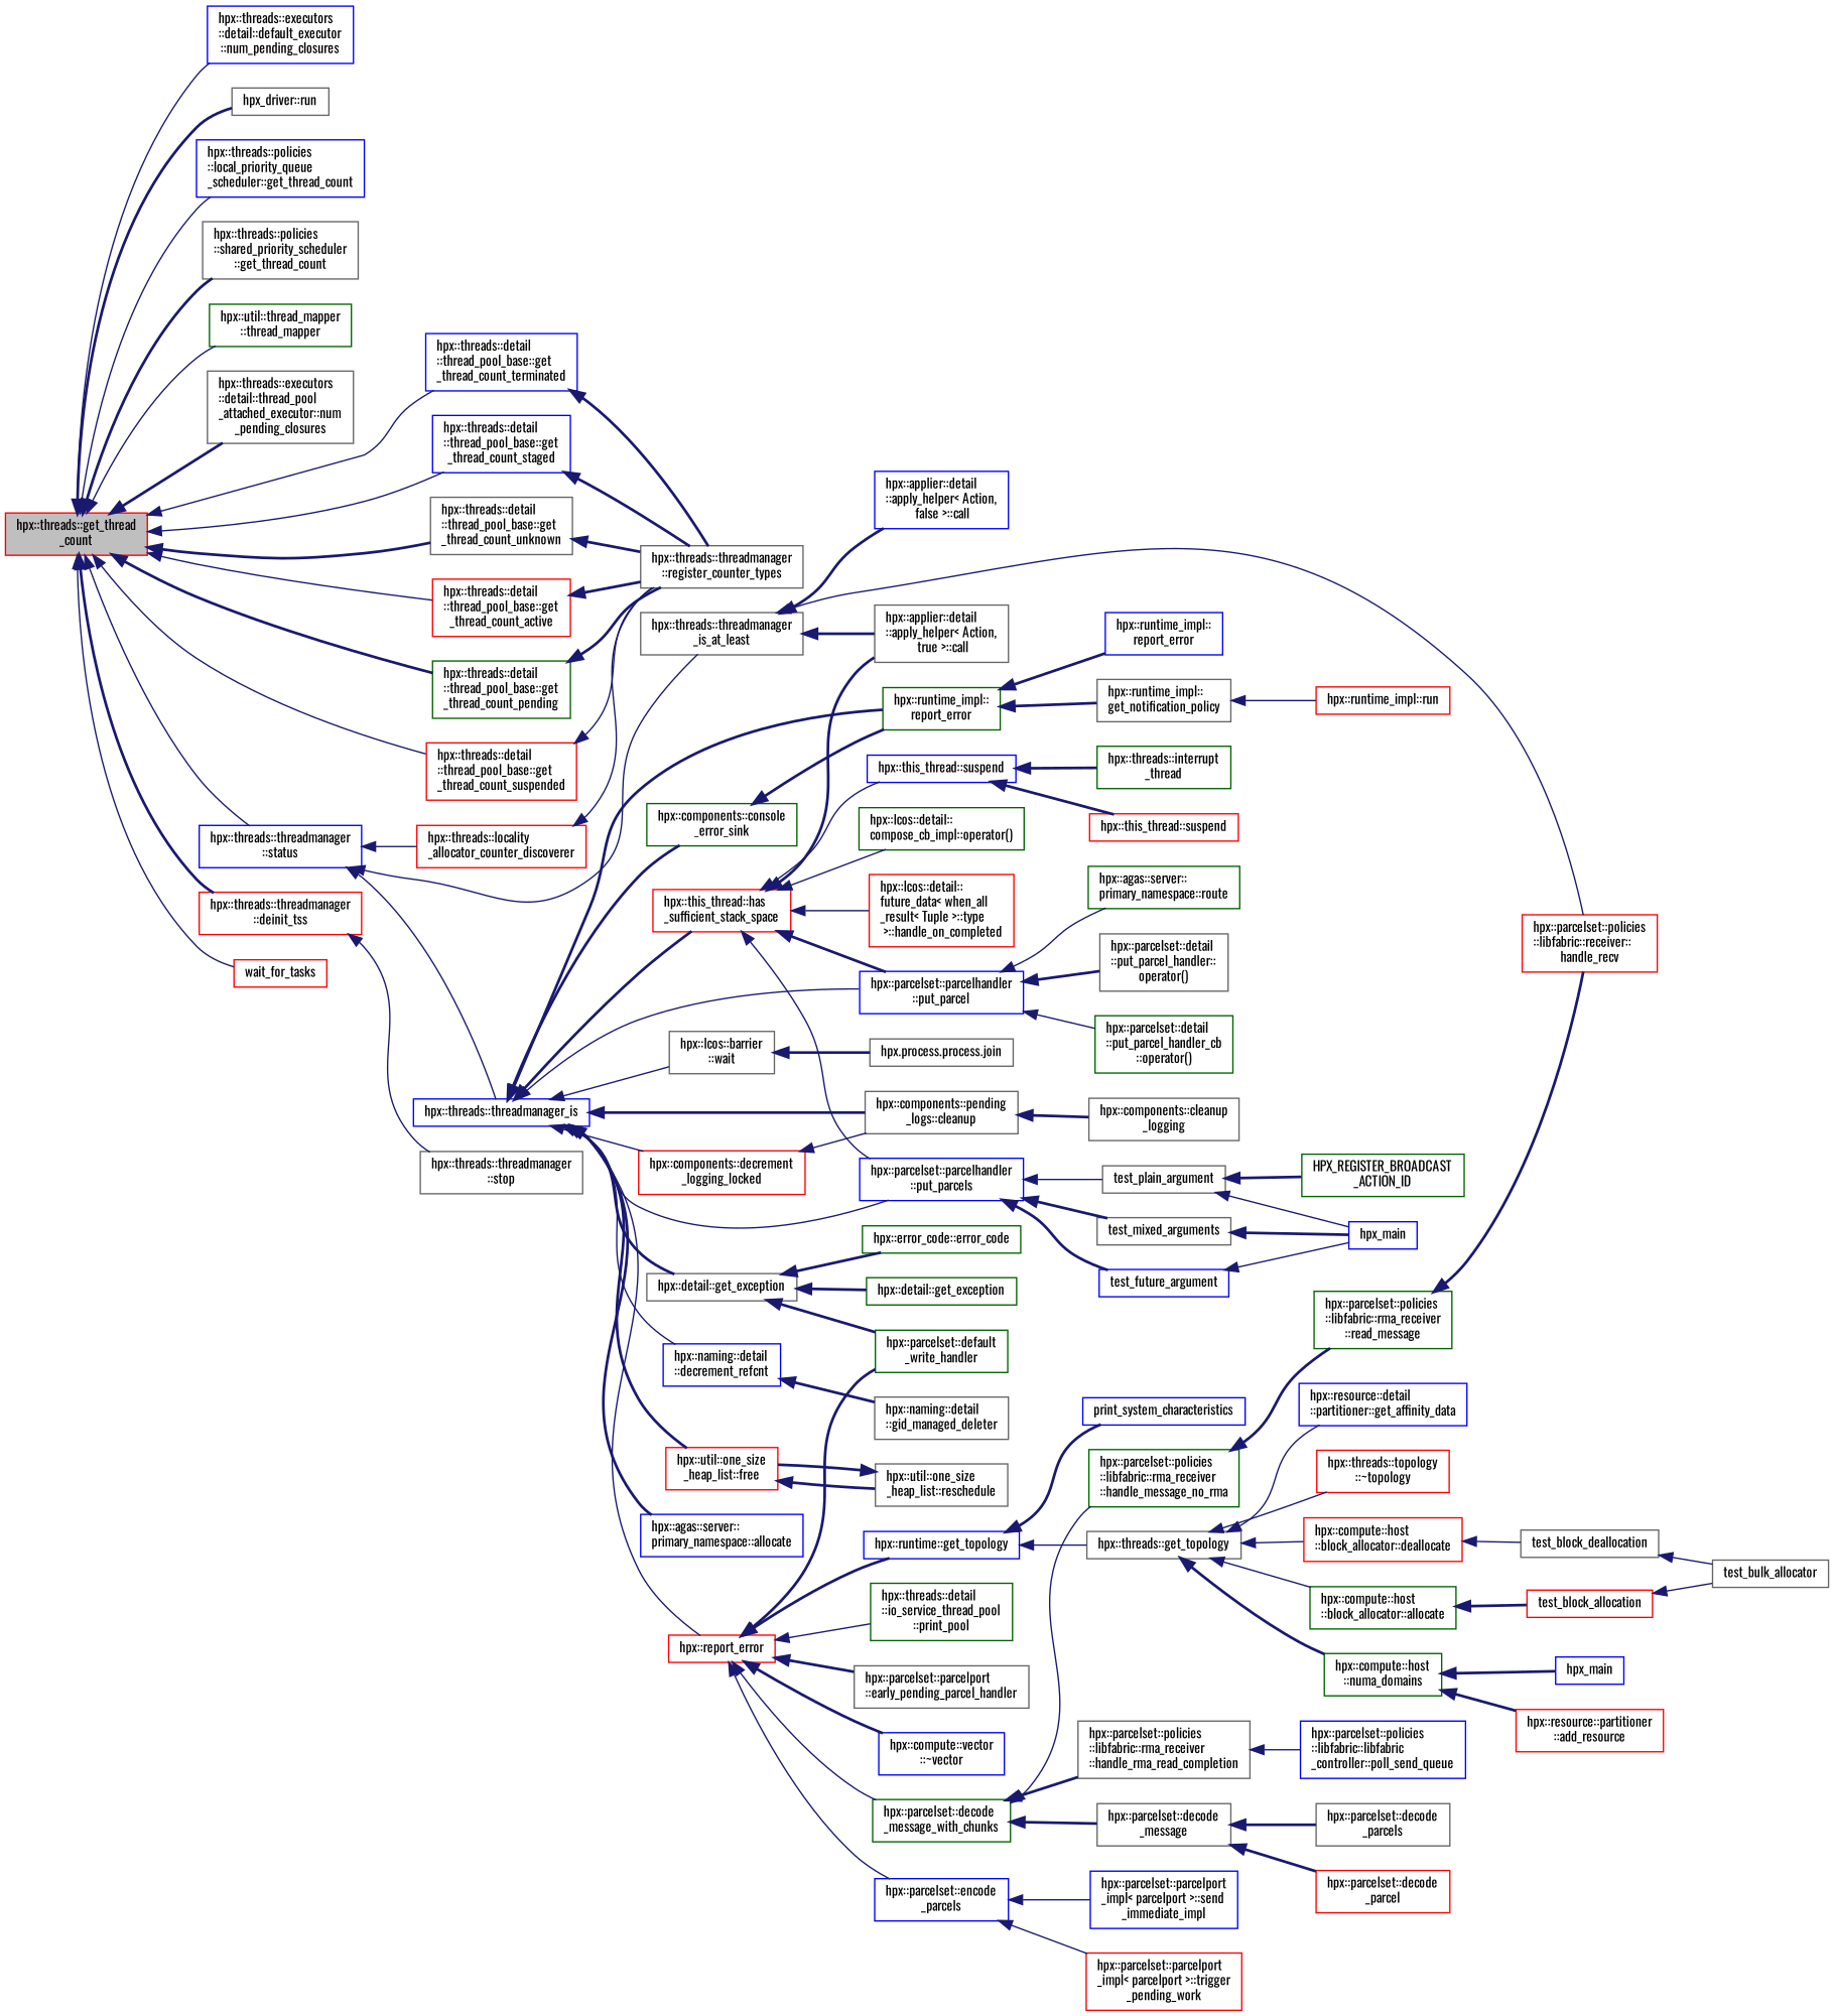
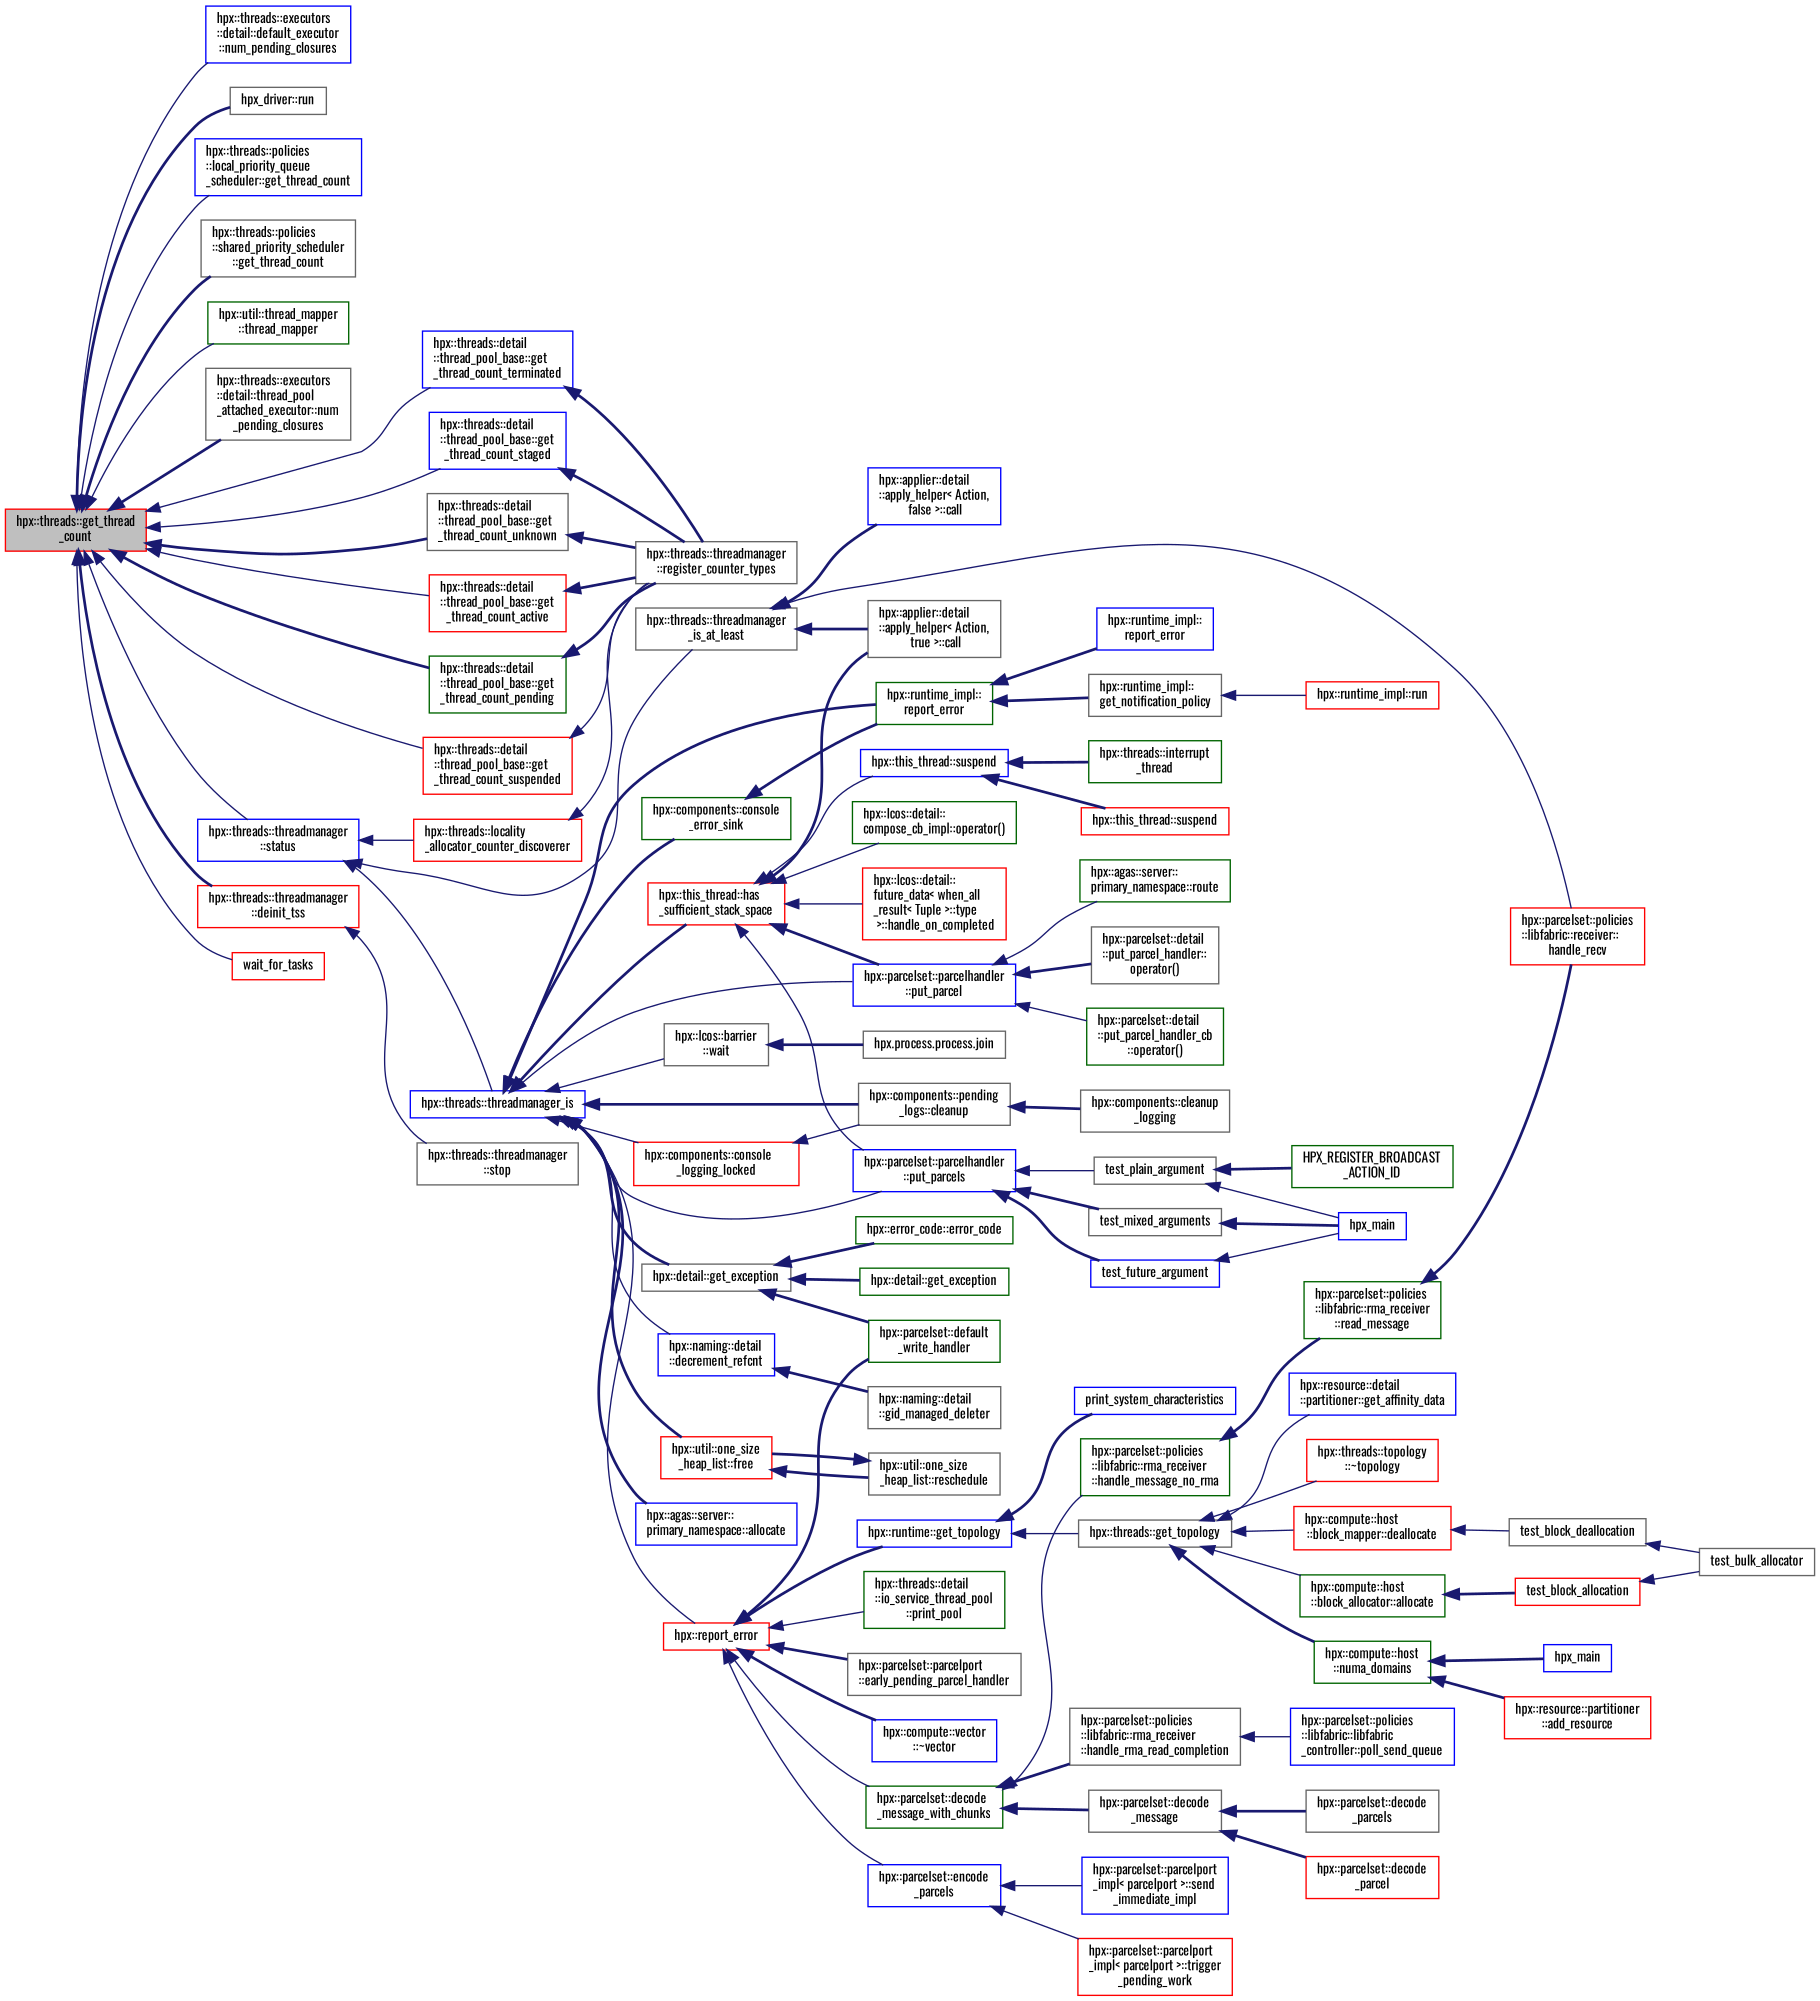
  digraph {
    fontname=Oswald
    rankdir=LR
    node [color=gray40 fillcolor=white fontname=Oswald fontsize=10 shape=record style=filled]
    edge [color=midnightblue dir=back fontname=Oswald fontsize=10 labelfontname=Helvetica labelfontsize=10 style=bold]
    n1 [color=red fillcolor=grey75 fontcolor=black height=0.2 label="hpx::threads::get_thread\l_count" width=0.4]
    n2 [color=blue height=0.2 label="hpx::threads::executors\l::detail::default_executor\l::num_pending_closures" width=0.4]
    n3 [height=0.2 label="hpx_driver::run" width=0.4]
    n4 [color=blue height=0.2 label="hpx::threads::policies\l::local_priority_queue\l_scheduler::get_thread_count" width=0.4]
    n5 [height=0.2 label="hpx::threads::policies\l::shared_priority_scheduler\l::get_thread_count" width=0.4]
    n6 [color=darkgreen height=0.2 label="hpx::util::thread_mapper\l::thread_mapper" width=0.4]
    n7 [height=0.2 label="hpx::threads::executors\l::detail::thread_pool\l_attached_executor::num\l_pending_closures" width=0.4]
    n8 [height=0.2 label="hpx::threads::detail\l::thread_pool_base::get\l_thread_count_unknown" width=0.4]
    n9 [color=red height=0.2 label="hpx::threads::detail\l::thread_pool_base::get\l_thread_count_active" width=0.4]
    n10 [color=darkgreen height=0.2 label="hpx::threads::detail\l::thread_pool_base::get\l_thread_count_pending" width=0.4]
    n11 [color=red height=0.2 label="hpx::threads::detail\l::thread_pool_base::get\l_thread_count_suspended" width=0.4]
    n12 [color=blue height=0.2 label="hpx::threads::detail\l::thread_pool_base::get\l_thread_count_terminated" width=0.4]
    n13 [color=blue height=0.2 label="hpx::threads::detail\l::thread_pool_base::get\l_thread_count_staged" width=0.4]
    n14 [color=blue height=0.2 label="hpx::threads::threadmanager\l::status" width=0.4]
    n15 [color=red height=0.2 label="hpx::threads::threadmanager\l::deinit_tss" width=0.4]
    n16 [color=red height=0.2 label=wait_for_tasks width=0.4]
    n17 [height=0.2 label="hpx::threads::threadmanager\l::register_counter_types" width=0.4]
    n18 [color=blue height=0.2 label="hpx::threads::threadmanager_is" width=0.4]
    n19 [height=0.2 label="hpx::threads::threadmanager\l_is_at_least" width=0.4]
    n20 [color=red height=0.2 label="hpx::threads::locality\l_allocator_counter_discoverer" width=0.4]
    n21 [height=0.2 label="hpx::threads::threadmanager\l::stop" width=0.4]
    n22 [height=0.2 label="hpx::lcos::barrier\l::wait" width=0.4]
    n23 [color=darkgreen height=0.2 label="hpx::components::console\l_error_sink" width=0.4]
    n24 [color=darkgreen height=0.2 label="hpx::runtime_impl::\lreport_error" width=0.4]
-   n25 [color=red height=0.2 label="hpx::components::decrement\l_logging_locked" width=0.4]
+   n25 [color=red height=0.2 label="hpx::components::console\l_logging_locked" width=0.4]
    n26 [height=0.2 label="hpx::components::pending\l_logs::cleanup" width=0.4]
    n27 [height=0.2 label="hpx::detail::get_exception" width=0.4]
    n28 [color=blue height=0.2 label="hpx::naming::detail\l::decrement_refcnt" width=0.4]
    n29 [color=red height=0.2 label="hpx::util::one_size\l_heap_list::free" width=0.4]
    n30 [color=blue height=0.2 label="hpx::parcelset::parcelhandler\l::put_parcel" width=0.4]
    n31 [color=blue height=0.2 label="hpx::parcelset::parcelhandler\l::put_parcels" width=0.4]
    n32 [color=blue height=0.2 label="hpx::agas::server::\lprimary_namespace::allocate" width=0.4]
    n33 [color=red height=0.2 label="hpx::report_error" width=0.4]
    n34 [color=red height=0.2 label="hpx::this_thread::has\l_sufficient_stack_space" width=0.4]
    n35 [color=red height=0.2 label="hpx::parcelset::policies\l::libfabric::receiver::\lhandle_recv" width=0.4]
    n36 [height=0.2 label="hpx::applier::detail\l::apply_helper\< Action,\l true \>::call" width=0.4]
    n37 [color=blue height=0.2 label="hpx::applier::detail\l::apply_helper\< Action,\l false \>::call" width=0.4]
    n38 [height=0.2 label="hpx.process.process.join" width=0.4]
    n39 [color=blue height=0.2 label="hpx::runtime_impl::\lreport_error" width=0.4]
    n40 [height=0.2 label="hpx::runtime_impl::\lget_notification_policy" width=0.4]
    n41 [height=0.2 label="hpx::components::cleanup\l_logging" width=0.4]
    n42 [color=darkgreen height=0.2 label="hpx::error_code::error_code" width=0.4]
    n43 [color=darkgreen height=0.2 label="hpx::parcelset::default\l_write_handler" width=0.4]
    n44 [color=darkgreen height=0.2 label="hpx::detail::get_exception" width=0.4]
    n45 [height=0.2 label="hpx::naming::detail\l::gid_managed_deleter" width=0.4]
    n46 [height=0.2 label="hpx::util::one_size\l_heap_list::reschedule" width=0.4]
    n47 [height=0.2 label="hpx::parcelset::detail\l::put_parcel_handler::\loperator()" width=0.4]
    n48 [color=darkgreen height=0.2 label="hpx::parcelset::detail\l::put_parcel_handler_cb\l::operator()" width=0.4]
    n49 [color=darkgreen height=0.2 label="hpx::agas::server::\lprimary_namespace::route" width=0.4]
    n50 [height=0.2 label=test_plain_argument width=0.4]
    n51 [color=blue height=0.2 label=test_future_argument width=0.4]
    n52 [height=0.2 label=test_mixed_arguments width=0.4]
    n53 [color=darkgreen height=0.2 label="hpx::parcelset::decode\l_message_with_chunks" width=0.4]
    n54 [color=blue height=0.2 label="hpx::parcelset::encode\l_parcels" width=0.4]
    n55 [color=darkgreen height=0.2 label="hpx::threads::detail\l::io_service_thread_pool\l::print_pool" width=0.4]
    n56 [height=0.2 label="hpx::parcelset::parcelport\l::early_pending_parcel_handler" width=0.4]
    n57 [color=blue height=0.2 label="hpx::runtime::get_topology" width=0.4]
    n58 [color=blue height=0.2 label="hpx::compute::vector\l::~vector" width=0.4]
    n59 [color=darkgreen height=0.2 label="hpx::lcos::detail::\lcompose_cb_impl::operator()" width=0.4]
    n60 [color=red height=0.2 label="hpx::lcos::detail::\lfuture_data\< when_all\l_result\< Tuple \>::type\l \>::handle_on_completed" width=0.4]
    n61 [color=blue height=0.2 label="hpx::this_thread::suspend" width=0.4]
    n62 [color=red height=0.2 label="hpx::runtime_impl::run" width=0.4]
    n63 [color=darkgreen height=0.2 label="HPX_REGISTER_BROADCAST\l_ACTION_ID" width=0.4]
    n64 [color=blue height=0.2 label=hpx_main width=0.4]
    n65 [height=0.2 label="hpx::parcelset::decode\l_message" width=0.4]
    n66 [color=darkgreen height=0.2 label="hpx::parcelset::policies\l::libfabric::rma_receiver\l::handle_message_no_rma" width=0.4]
    n67 [height=0.2 label="hpx::parcelset::policies\l::libfabric::rma_receiver\l::handle_rma_read_completion" width=0.4]
    n68 [color=blue height=0.2 label="hpx::parcelset::parcelport\l_impl\< parcelport \>::send\l_immediate_impl" width=0.4]
    n69 [color=red height=0.2 label="hpx::parcelset::parcelport\l_impl\< parcelport \>::trigger\l_pending_work" width=0.4]
    n70 [color=blue height=0.2 label=print_system_characteristics width=0.4]
    n71 [height=0.2 label="hpx::threads::get_topology" width=0.4]
    n72 [color=red height=0.2 label="hpx::parcelset::decode\l_parcel" width=0.4]
    n73 [height=0.2 label="hpx::parcelset::decode\l_parcels" width=0.4]
    n74 [color=darkgreen height=0.2 label="hpx::parcelset::policies\l::libfabric::rma_receiver\l::read_message" width=0.4]
    n75 [color=blue height=0.2 label="hpx::parcelset::policies\l::libfabric::libfabric\l_controller::poll_send_queue" width=0.4]
    n76 [color=darkgreen height=0.2 label="hpx::compute::host\l::block_allocator::allocate" width=0.4]
-   n77 [color=red height=0.2 label="hpx::compute::host\l::block_allocator::deallocate" width=0.4]
+   n77 [color=red height=0.2 label="hpx::compute::host\l::block_mapper::deallocate" width=0.4]
    n78 [color=darkgreen height=0.2 label="hpx::compute::host\l::numa_domains" width=0.4]
    n79 [color=blue height=0.2 label="hpx::resource::detail\l::partitioner::get_affinity_data" width=0.4]
    n80 [color=red height=0.2 label="hpx::threads::topology\l::~topology" width=0.4]
    n81 [color=red height=0.2 label=test_block_allocation width=0.4]
    n82 [height=0.2 label=test_block_deallocation width=0.4]
    n83 [color=red height=0.2 label="hpx::resource::partitioner\l::add_resource" width=0.4]
    n84 [color=blue height=0.2 label=hpx_main width=0.4]
    n85 [height=0.2 label=test_bulk_allocator width=0.4]
    n86 [color=darkgreen height=0.2 label="hpx::threads::interrupt\l_thread" width=0.4]
    n87 [color=red height=0.2 label="hpx::this_thread::suspend" width=0.4]
    n1 -> n2 [style=solid]
    n1 -> n3
    n1 -> n4 [style=solid]
    n1 -> n5
    n1 -> n6 [style=solid]
    n1 -> n7
    n1 -> n8
    n1 -> n9 [style=solid]
    n1 -> n10
    n1 -> n11 [style=solid]
    n1 -> n12 [style=solid]
    n1 -> n13 [style=solid]
    n1 -> n14 [style=solid]
    n1 -> n15
    n1 -> n16 [style=solid]
    n8 -> n17
    n9 -> n17
    n10 -> n17
    n11 -> n17 [style=solid]
    n12 -> n17
    n13 -> n17
    n14 -> n18 [style=solid]
    n14 -> n19 [style=solid]
    n14 -> n20 [style=solid]
    n15 -> n21 [style=solid]
    n18 -> n22 [style=solid]
    n18 -> n23
    n18 -> n24
    n18 -> n25 [style=solid]
    n18 -> n26
    n18 -> n27
    n18 -> n28 [style=solid]
    n18 -> n29
    n18 -> n30 [style=solid]
    n18 -> n31 [style=solid]
    n18 -> n32
    n18 -> n33 [style=solid]
    n18 -> n34
    n19 -> n35 [style=solid]
    n19 -> n36
    n19 -> n37
    n20 -> n17 [style=solid]
    n22 -> n38
    n23 -> n24
    n24 -> n39
    n24 -> n40
    n25 -> n26 [style=solid]
    n26 -> n41
    n27 -> n42
    n27 -> n43
    n27 -> n44
    n28 -> n45
    n29 -> n46
    n30 -> n47
    n30 -> n48 [style=solid]
    n30 -> n49 [style=solid]
    n31 -> n50 [style=solid]
    n31 -> n51
    n31 -> n52
    n33 -> n43
    n33 -> n53 [style=solid]
    n33 -> n54 [style=solid]
    n33 -> n55 [style=solid]
    n33 -> n56
    n33 -> n57
    n33 -> n58
    n34 -> n30
    n34 -> n31 [style=solid]
    n34 -> n36
    n34 -> n59 [style=solid]
    n34 -> n60 [style=solid]
    n34 -> n61 [style=solid]
    n40 -> n62 [style=solid]
    n46 -> n29
    n50 -> n63
    n50 -> n64 [style=solid]
    n51 -> n64 [style=solid]
    n52 -> n64
    n53 -> n65
    n53 -> n66 [style=solid]
    n53 -> n67
    n54 -> n68 [style=solid]
    n54 -> n69 [style=solid]
    n57 -> n70
    n57 -> n71 [style=solid]
    n61 -> n86
    n61 -> n87
    n65 -> n72
    n65 -> n73
    n66 -> n74
    n67 -> n75 [style=solid]
    n71 -> n76 [style=solid]
    n71 -> n77 [style=solid]
    n71 -> n78
    n71 -> n79 [style=solid]
    n71 -> n80 [style=solid]
    n74 -> n35
    n76 -> n81
    n77 -> n82 [style=solid]
    n78 -> n83
    n78 -> n84
    n81 -> n85 [style=solid]
    n82 -> n85 [style=solid]
  }
